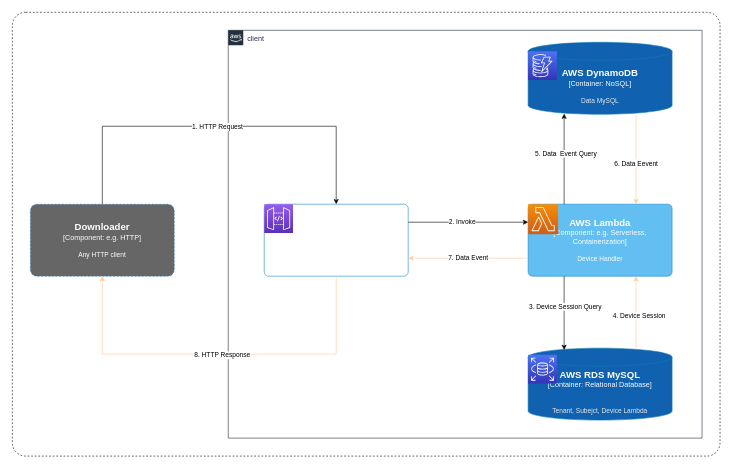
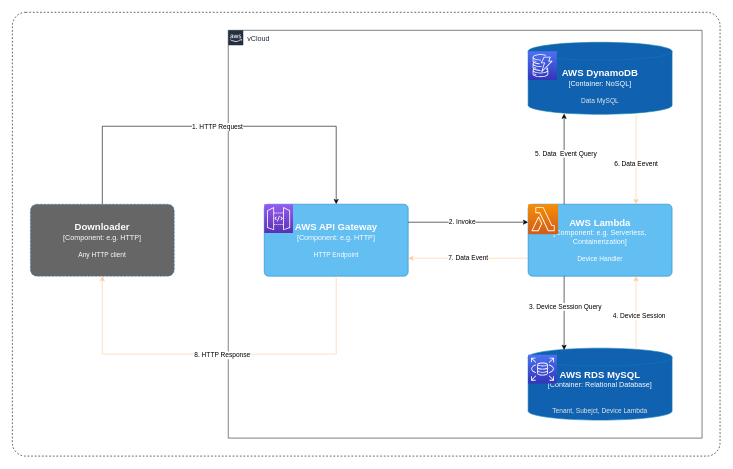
  <mxCell id="0" />
  <mxCell id="1" parent="0" />
  <mxCell id="2" value="" style="rounded=1;whiteSpace=wrap;html=1;dashed=1;gradientColor=none;arcSize=3;" parent="1" vertex="1"><mxGeometry x="20" y="20" width="1180" height="740" as="geometry" /></mxCell>
- <mxCell id="3" value="client" style="points=[[0,0],[0.25,0],[0.5,0],[0.75,0],[1,0],[1,0.25],[1,0.5],[1,0.75],[1,1],[0.75,1],[0.5,1],[0.25,1],[0,1],[0,0.75],[0,0.5],[0,0.25]];outlineConnect=0;gradientColor=none;html=1;whiteSpace=wrap;fontSize=12;fontStyle=0;container=1;pointerEvents=0;collapsible=0;recursiveResize=0;shape=mxgraph.aws4.group;grIcon=mxgraph.aws4.group_aws_cloud_alt;strokeColor=#232F3E;fillColor=none;verticalAlign=top;align=left;spacingLeft=30;fontColor=#232F3E;dashed=0;" parent="1" vertex="1"><mxGeometry x="380" y="50" width="790" height="680" as="geometry" /></mxCell>
+ <mxCell id="3" value="vCloud" style="points=[[0,0],[0.25,0],[0.5,0],[0.75,0],[1,0],[1,0.25],[1,0.5],[1,0.75],[1,1],[0.75,1],[0.5,1],[0.25,1],[0,1],[0,0.75],[0,0.5],[0,0.25]];outlineConnect=0;gradientColor=none;html=1;whiteSpace=wrap;fontSize=12;fontStyle=0;container=1;pointerEvents=0;collapsible=0;recursiveResize=0;shape=mxgraph.aws4.group;grIcon=mxgraph.aws4.group_aws_cloud_alt;strokeColor=#232F3E;fillColor=none;verticalAlign=top;align=left;spacingLeft=30;fontColor=#232F3E;dashed=0;" parent="1" vertex="1"><mxGeometry x="380" y="50" width="790" height="680" as="geometry" /></mxCell>
  <mxCell id="4" value="" style="group" parent="3" vertex="1" connectable="0"><mxGeometry x="60" y="290" width="240" height="120" as="geometry" /></mxCell>
- <mxCell id="5" value="&lt;font style=&quot;font-size: 16px&quot;&gt;&lt;b&gt;AWS API Gateway&lt;/b&gt;&lt;/font&gt;&lt;div&gt;[Component: e.g. HTTP]&lt;/div&gt;&lt;br&gt;&lt;div&gt;&lt;font style=&quot;font-size: 11px&quot;&gt;HTTP Endpoint&lt;/font&gt;&lt;/div&gt;" style="rounded=1;whiteSpace=wrap;html=1;labelBackgroundColor=none;fillColor=#ffffff;fontColor=#ffffff;align=center;arcSize=6;strokeColor=#2086C9;metaEdit=1;resizable=0;points=[[0.25,0,0],[0.5,0,0],[0.75,0,0],[1,0.25,0],[1,0.5,0],[1,0.75,0],[0.75,1,0],[0.5,1,0],[0.25,1,0],[0,0.75,0],[0,0.5,0],[0,0.25,0]];" parent="4" vertex="1"><mxGeometry width="240" height="120" as="geometry" /></mxCell>
+ <mxCell id="5" value="&lt;font style=&quot;font-size: 16px&quot;&gt;&lt;b&gt;AWS API Gateway&lt;/b&gt;&lt;/font&gt;&lt;div&gt;[Component: e.g. HTTP]&lt;/div&gt;&lt;br&gt;&lt;div&gt;&lt;font style=&quot;font-size: 11px&quot;&gt;HTTP Endpoint&lt;/font&gt;&lt;/div&gt;" style="rounded=1;whiteSpace=wrap;html=1;labelBackgroundColor=none;fillColor=#63BEF2;fontColor=#ffffff;align=center;arcSize=6;strokeColor=#2086C9;metaEdit=1;resizable=0;points=[[0.25,0,0],[0.5,0,0],[0.75,0,0],[1,0.25,0],[1,0.5,0],[1,0.75,0],[0.75,1,0],[0.5,1,0],[0.25,1,0],[0,0.75,0],[0,0.5,0],[0,0.25,0]];" parent="4" vertex="1"><mxGeometry width="240" height="120" as="geometry" /></mxCell>
  <mxCell id="6" value="" style="sketch=0;points=[[0,0,0],[0.25,0,0],[0.5,0,0],[0.75,0,0],[1,0,0],[0,1,0],[0.25,1,0],[0.5,1,0],[0.75,1,0],[1,1,0],[0,0.25,0],[0,0.5,0],[0,0.75,0],[1,0.25,0],[1,0.5,0],[1,0.75,0]];outlineConnect=0;fontColor=#232F3E;gradientColor=#945DF2;gradientDirection=north;fillColor=#5A30B5;strokeColor=#ffffff;dashed=0;verticalLabelPosition=bottom;verticalAlign=top;align=center;html=1;fontSize=12;fontStyle=0;aspect=fixed;shape=mxgraph.aws4.resourceIcon;resIcon=mxgraph.aws4.api_gateway;" parent="4" vertex="1"><mxGeometry width="48" height="48" as="geometry" /></mxCell>
  <mxCell id="7" value="" style="group" parent="3" vertex="1" connectable="0"><mxGeometry x="500" y="20" width="240" height="120" as="geometry" /></mxCell>
  <mxCell id="8" value="&lt;font style=&quot;font-size: 16px&quot;&gt;&lt;b&gt;AWS DynamoDB&lt;/b&gt;&lt;/font&gt;&lt;div&gt;[Container:&amp;nbsp;NoSQL]&lt;/div&gt;&lt;br&gt;&lt;div&gt;&lt;font style=&quot;font-size: 11px&quot;&gt;&lt;font color=&quot;#E6E6E6&quot;&gt;Data MySQL&lt;/font&gt;&lt;/div&gt;" style="shape=cylinder3;size=15;whiteSpace=wrap;html=1;boundedLbl=1;rounded=0;labelBackgroundColor=none;fillColor=#1061b0;fontSize=12;fontColor=#ffffff;align=center;strokeColor=#0E7DAD;metaEdit=1;points=[[0.5,0,0],[1,0.25,0],[1,0.5,0],[1,0.75,0],[0.5,1,0],[0,0.75,0],[0,0.5,0],[0,0.25,0]];resizable=0;" parent="7" vertex="1"><mxGeometry width="240" height="120" as="geometry" /></mxCell>
  <mxCell id="9" value="" style="sketch=0;points=[[0,0,0],[0.25,0,0],[0.5,0,0],[0.75,0,0],[1,0,0],[0,1,0],[0.25,1,0],[0.5,1,0],[0.75,1,0],[1,1,0],[0,0.25,0],[0,0.5,0],[0,0.75,0],[1,0.25,0],[1,0.5,0],[1,0.75,0]];outlineConnect=0;fontColor=#232F3E;gradientColor=#4D72F3;gradientDirection=north;fillColor=#3334B9;strokeColor=#ffffff;dashed=0;verticalLabelPosition=bottom;verticalAlign=top;align=center;html=1;fontSize=12;fontStyle=0;aspect=fixed;shape=mxgraph.aws4.resourceIcon;resIcon=mxgraph.aws4.dynamodb;" parent="7" vertex="1"><mxGeometry y="15" width="48" height="48" as="geometry" /></mxCell>
  <mxCell id="10" style="rounded=0;orthogonalLoop=1;jettySize=auto;html=1;edgeStyle=orthogonalEdgeStyle;entryX=0.5;entryY=0;entryDx=0;entryDy=0;entryPerimeter=0;exitX=0.5;exitY=0;exitDx=0;exitDy=0;exitPerimeter=0;" parent="1" source="12" target="5" edge="1"><mxGeometry relative="1" as="geometry"><mxPoint x="550" y="240" as="targetPoint" /><Array as="points"><mxPoint x="170" y="210" /><mxPoint x="560" y="210" /></Array></mxGeometry></mxCell>
  <mxCell id="11" value="1. HTTP Request" style="edgeLabel;html=1;align=center;verticalAlign=middle;resizable=0;points=[];" parent="10" vertex="1" connectable="0"><mxGeometry x="-0.214" y="-2" relative="1" as="geometry"><mxPoint x="66" y="-2" as="offset" /></mxGeometry></mxCell>
  <mxCell id="12" value="&lt;font style=&quot;font-size: 16px&quot;&gt;&lt;b&gt;Downloader&lt;/b&gt;&lt;/font&gt;&lt;div&gt;[Component: e.g. HTTP]&lt;/div&gt;&lt;br&gt;&lt;div&gt;&lt;font style=&quot;font-size: 11px&quot;&gt;Any HTTP client&lt;/font&gt;&lt;/div&gt;" style="rounded=1;whiteSpace=wrap;html=1;labelBackgroundColor=none;fillColor=#666666;fontColor=#ffffff;align=center;arcSize=9;strokeColor=#2086C9;metaEdit=1;resizable=0;points=[[0.25,0,0],[0.5,0,0],[0.75,0,0],[1,0.25,0],[1,0.5,0],[1,0.75,0],[0.75,1,0],[0.5,1,0],[0.25,1,0],[0,0.75,0],[0,0.5,0],[0,0.25,0]];dashed=1;" parent="1" vertex="1"><mxGeometry x="50" y="340" width="240" height="120" as="geometry" /></mxCell>
  <mxCell id="13" value="" style="group" parent="1" vertex="1" connectable="0"><mxGeometry x="880" y="340" width="240" height="120" as="geometry" /></mxCell>
  <mxCell id="14" value="&lt;font style=&quot;font-size: 16px&quot;&gt;&lt;b&gt;AWS Lambda&lt;/b&gt;&lt;/font&gt;&lt;div&gt;[Component: e.g. Serverless, Containerization]&lt;/div&gt;&lt;br&gt;&lt;div&gt;&lt;font style=&quot;font-size: 11px&quot;&gt;Device Handler&lt;/font&gt;&lt;/div&gt;" style="rounded=1;whiteSpace=wrap;html=1;labelBackgroundColor=none;fillColor=#63BEF2;fontColor=#ffffff;align=center;arcSize=6;strokeColor=#2086C9;metaEdit=1;resizable=0;points=[[0.25,0,0],[0.5,0,0],[0.75,0,0],[1,0.25,0],[1,0.5,0],[1,0.75,0],[0.75,1,0],[0.5,1,0],[0.25,1,0],[0,0.75,0],[0,0.5,0],[0,0.25,0]];" parent="13" vertex="1"><mxGeometry width="240" height="120" as="geometry" /></mxCell>
  <mxCell id="15" value="" style="sketch=0;points=[[0,0,0],[0.25,0,0],[0.5,0,0],[0.75,0,0],[1,0,0],[0,1,0],[0.25,1,0],[0.5,1,0],[0.75,1,0],[1,1,0],[0,0.25,0],[0,0.5,0],[0,0.75,0],[1,0.25,0],[1,0.5,0],[1,0.75,0]];outlineConnect=0;fontColor=#232F3E;gradientColor=#F78E04;gradientDirection=north;fillColor=#D05C17;strokeColor=#ffffff;dashed=0;verticalLabelPosition=bottom;verticalAlign=top;align=center;html=1;fontSize=12;fontStyle=0;aspect=fixed;shape=mxgraph.aws4.resourceIcon;resIcon=mxgraph.aws4.lambda;" parent="13" vertex="1"><mxGeometry width="50" height="50" as="geometry" /></mxCell>
  <mxCell id="16" style="edgeStyle=orthogonalEdgeStyle;rounded=0;orthogonalLoop=1;jettySize=auto;html=1;entryX=0.5;entryY=1;entryDx=0;entryDy=0;entryPerimeter=0;exitX=0.5;exitY=1;exitDx=0;exitDy=0;exitPerimeter=0;strokeColor=#FFCC99;" parent="1" source="5" target="12" edge="1"><mxGeometry relative="1" as="geometry"><mxPoint x="550" y="380" as="sourcePoint" /><Array as="points"><mxPoint x="560" y="590" /><mxPoint x="170" y="590" /></Array></mxGeometry></mxCell>
  <mxCell id="17" value="8. HTTP Response" style="edgeLabel;html=1;align=center;verticalAlign=middle;resizable=0;points=[];" parent="16" vertex="1" connectable="0"><mxGeometry x="-0.183" y="-2" relative="1" as="geometry"><mxPoint x="-55" y="3" as="offset" /></mxGeometry></mxCell>
  <mxCell id="18" style="edgeStyle=orthogonalEdgeStyle;rounded=0;orthogonalLoop=1;jettySize=auto;html=1;exitX=1;exitY=0.25;exitDx=0;exitDy=0;exitPerimeter=0;" parent="1" source="5" target="14" edge="1"><mxGeometry relative="1" as="geometry"><Array as="points"><mxPoint x="720" y="370" /><mxPoint x="720" y="370" /></Array></mxGeometry></mxCell>
  <mxCell id="19" value="2. Invoke" style="edgeLabel;html=1;align=center;verticalAlign=middle;resizable=0;points=[];" parent="18" vertex="1" connectable="0"><mxGeometry x="-0.354" y="1" relative="1" as="geometry"><mxPoint x="24" as="offset" /></mxGeometry></mxCell>
  <mxCell id="20" value="7. Data Event" style="edgeStyle=orthogonalEdgeStyle;rounded=0;orthogonalLoop=1;jettySize=auto;html=1;exitX=0;exitY=0.75;exitDx=0;exitDy=0;exitPerimeter=0;entryX=1;entryY=0.75;entryDx=0;entryDy=0;entryPerimeter=0;strokeColor=#FFCC99;" parent="1" source="14" target="5" edge="1"><mxGeometry relative="1" as="geometry" /></mxCell>
  <mxCell id="21" value="" style="group" parent="1" vertex="1" connectable="0"><mxGeometry x="880" y="580" width="240" height="120" as="geometry" /></mxCell>
  <mxCell id="22" value="&lt;font style=&quot;font-size: 16px&quot;&gt;&lt;b&gt;AWS RDS MySQL&lt;/b&gt;&lt;/font&gt;&lt;div&gt;[Container:&amp;nbsp;Relational Database]&lt;/div&gt;&lt;br&gt;&lt;div&gt;&lt;font style=&quot;font-size: 11px&quot;&gt;&lt;font color=&quot;#E6E6E6&quot;&gt;&#10;Tenant, Subejct, Device Lambda&lt;/font&gt;&lt;/div&gt;" style="shape=cylinder3;size=15;whiteSpace=wrap;html=1;boundedLbl=1;rounded=0;labelBackgroundColor=none;fillColor=#1061b0;fontSize=12;fontColor=#ffffff;align=center;strokeColor=#0E7DAD;metaEdit=1;points=[[0.5,0,0],[1,0.25,0],[1,0.5,0],[1,0.75,0],[0.5,1,0],[0,0.75,0],[0,0.5,0],[0,0.25,0]];resizable=0;" parent="21" vertex="1"><mxGeometry width="240" height="120" as="geometry" /></mxCell>
  <mxCell id="23" value="" style="sketch=0;points=[[0,0,0],[0.25,0,0],[0.5,0,0],[0.75,0,0],[1,0,0],[0,1,0],[0.25,1,0],[0.5,1,0],[0.75,1,0],[1,1,0],[0,0.25,0],[0,0.5,0],[0,0.75,0],[1,0.25,0],[1,0.5,0],[1,0.75,0]];outlineConnect=0;fontColor=#232F3E;gradientColor=#4D72F3;gradientDirection=north;fillColor=#3334B9;strokeColor=#ffffff;dashed=0;verticalLabelPosition=bottom;verticalAlign=top;align=center;html=1;fontSize=12;fontStyle=0;aspect=fixed;shape=mxgraph.aws4.resourceIcon;resIcon=mxgraph.aws4.rds;" parent="21" vertex="1"><mxGeometry y="11" width="48" height="48" as="geometry" /></mxCell>
  <mxCell id="24" style="edgeStyle=orthogonalEdgeStyle;rounded=0;orthogonalLoop=1;jettySize=auto;html=1;exitX=0.25;exitY=1;exitDx=0;exitDy=0;exitPerimeter=0;entryX=0.25;entryY=0.025;entryDx=0;entryDy=0;entryPerimeter=0;" parent="1" source="14" target="22" edge="1"><mxGeometry relative="1" as="geometry"><Array as="points"><mxPoint x="940" y="520" /><mxPoint x="940" y="520" /></Array></mxGeometry></mxCell>
  <mxCell id="25" value="3. Device Session Query" style="edgeLabel;html=1;align=center;verticalAlign=middle;resizable=0;points=[];" parent="24" vertex="1" connectable="0"><mxGeometry x="-0.187" y="1" relative="1" as="geometry"><mxPoint as="offset" /></mxGeometry></mxCell>
  <mxCell id="26" style="edgeStyle=orthogonalEdgeStyle;rounded=0;orthogonalLoop=1;jettySize=auto;html=1;exitX=0.75;exitY=0.017;exitDx=0;exitDy=0;exitPerimeter=0;entryX=0.75;entryY=1;entryDx=0;entryDy=0;entryPerimeter=0;strokeColor=#FFCC99;endArrow=classic;endFill=1;" parent="1" source="22" target="14" edge="1"><mxGeometry relative="1" as="geometry" /></mxCell>
  <mxCell id="27" value="4. Device Session" style="edgeLabel;html=1;align=center;verticalAlign=middle;resizable=0;points=[];" parent="26" vertex="1" connectable="0"><mxGeometry x="-0.082" y="-4" relative="1" as="geometry"><mxPoint as="offset" /></mxGeometry></mxCell>
  <mxCell id="28" style="edgeStyle=orthogonalEdgeStyle;rounded=0;orthogonalLoop=1;jettySize=auto;html=1;exitX=0.25;exitY=0;exitDx=0;exitDy=0;exitPerimeter=0;entryX=0.25;entryY=0.992;entryDx=0;entryDy=0;entryPerimeter=0;" parent="1" source="14" target="8" edge="1"><mxGeometry relative="1" as="geometry" /></mxCell>
  <mxCell id="29" value="5. Data&amp;nbsp; Event Query" style="edgeLabel;html=1;align=center;verticalAlign=middle;resizable=0;points=[];" parent="28" vertex="1" connectable="0"><mxGeometry x="0.126" y="-2" relative="1" as="geometry"><mxPoint as="offset" /></mxGeometry></mxCell>
  <mxCell id="30" style="edgeStyle=orthogonalEdgeStyle;rounded=0;orthogonalLoop=1;jettySize=auto;html=1;exitX=0.75;exitY=1.008;exitDx=0;exitDy=0;exitPerimeter=0;entryX=0.75;entryY=0;entryDx=0;entryDy=0;entryPerimeter=0;strokeColor=#FFCC99;" parent="1" source="8" target="14" edge="1"><mxGeometry relative="1" as="geometry" /></mxCell>
  <mxCell id="31" value="6. Data Eevent" style="edgeLabel;html=1;align=center;verticalAlign=middle;resizable=0;points=[];" parent="30" vertex="1" connectable="0"><mxGeometry x="0.087" y="-1" relative="1" as="geometry"><mxPoint as="offset" /></mxGeometry></mxCell>
